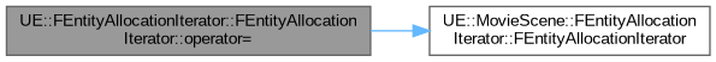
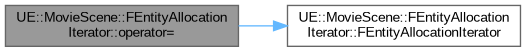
  digraph {
    rankdir=LR
    fontname="Liberation Sans"
    node [fontname="Liberation Sans" fontsize=10 shape=box style=filled]
-   n1 [color=gray40 fillcolor=grey60 fontcolor=black height=0.2 label="UE::FEntityAllocationIterator::FEntityAllocation\lIterator::operator=" width=0.4]
+   n1 [color=gray40 fillcolor=grey60 fontcolor=black height=0.2 label="UE::MovieScene::FEntityAllocation\lIterator::operator=" width=0.4]
    n2 [color=grey40 fillcolor=white height=0.2 label="UE::MovieScene::FEntityAllocation\lIterator::FEntityAllocationIterator" width=0.4]
    n1 -> n2 [color=steelblue1 fontname="Liberation Sans" fontsize=10 labelfontname=Helvetica labelfontsize=10 style=solid]
  }
